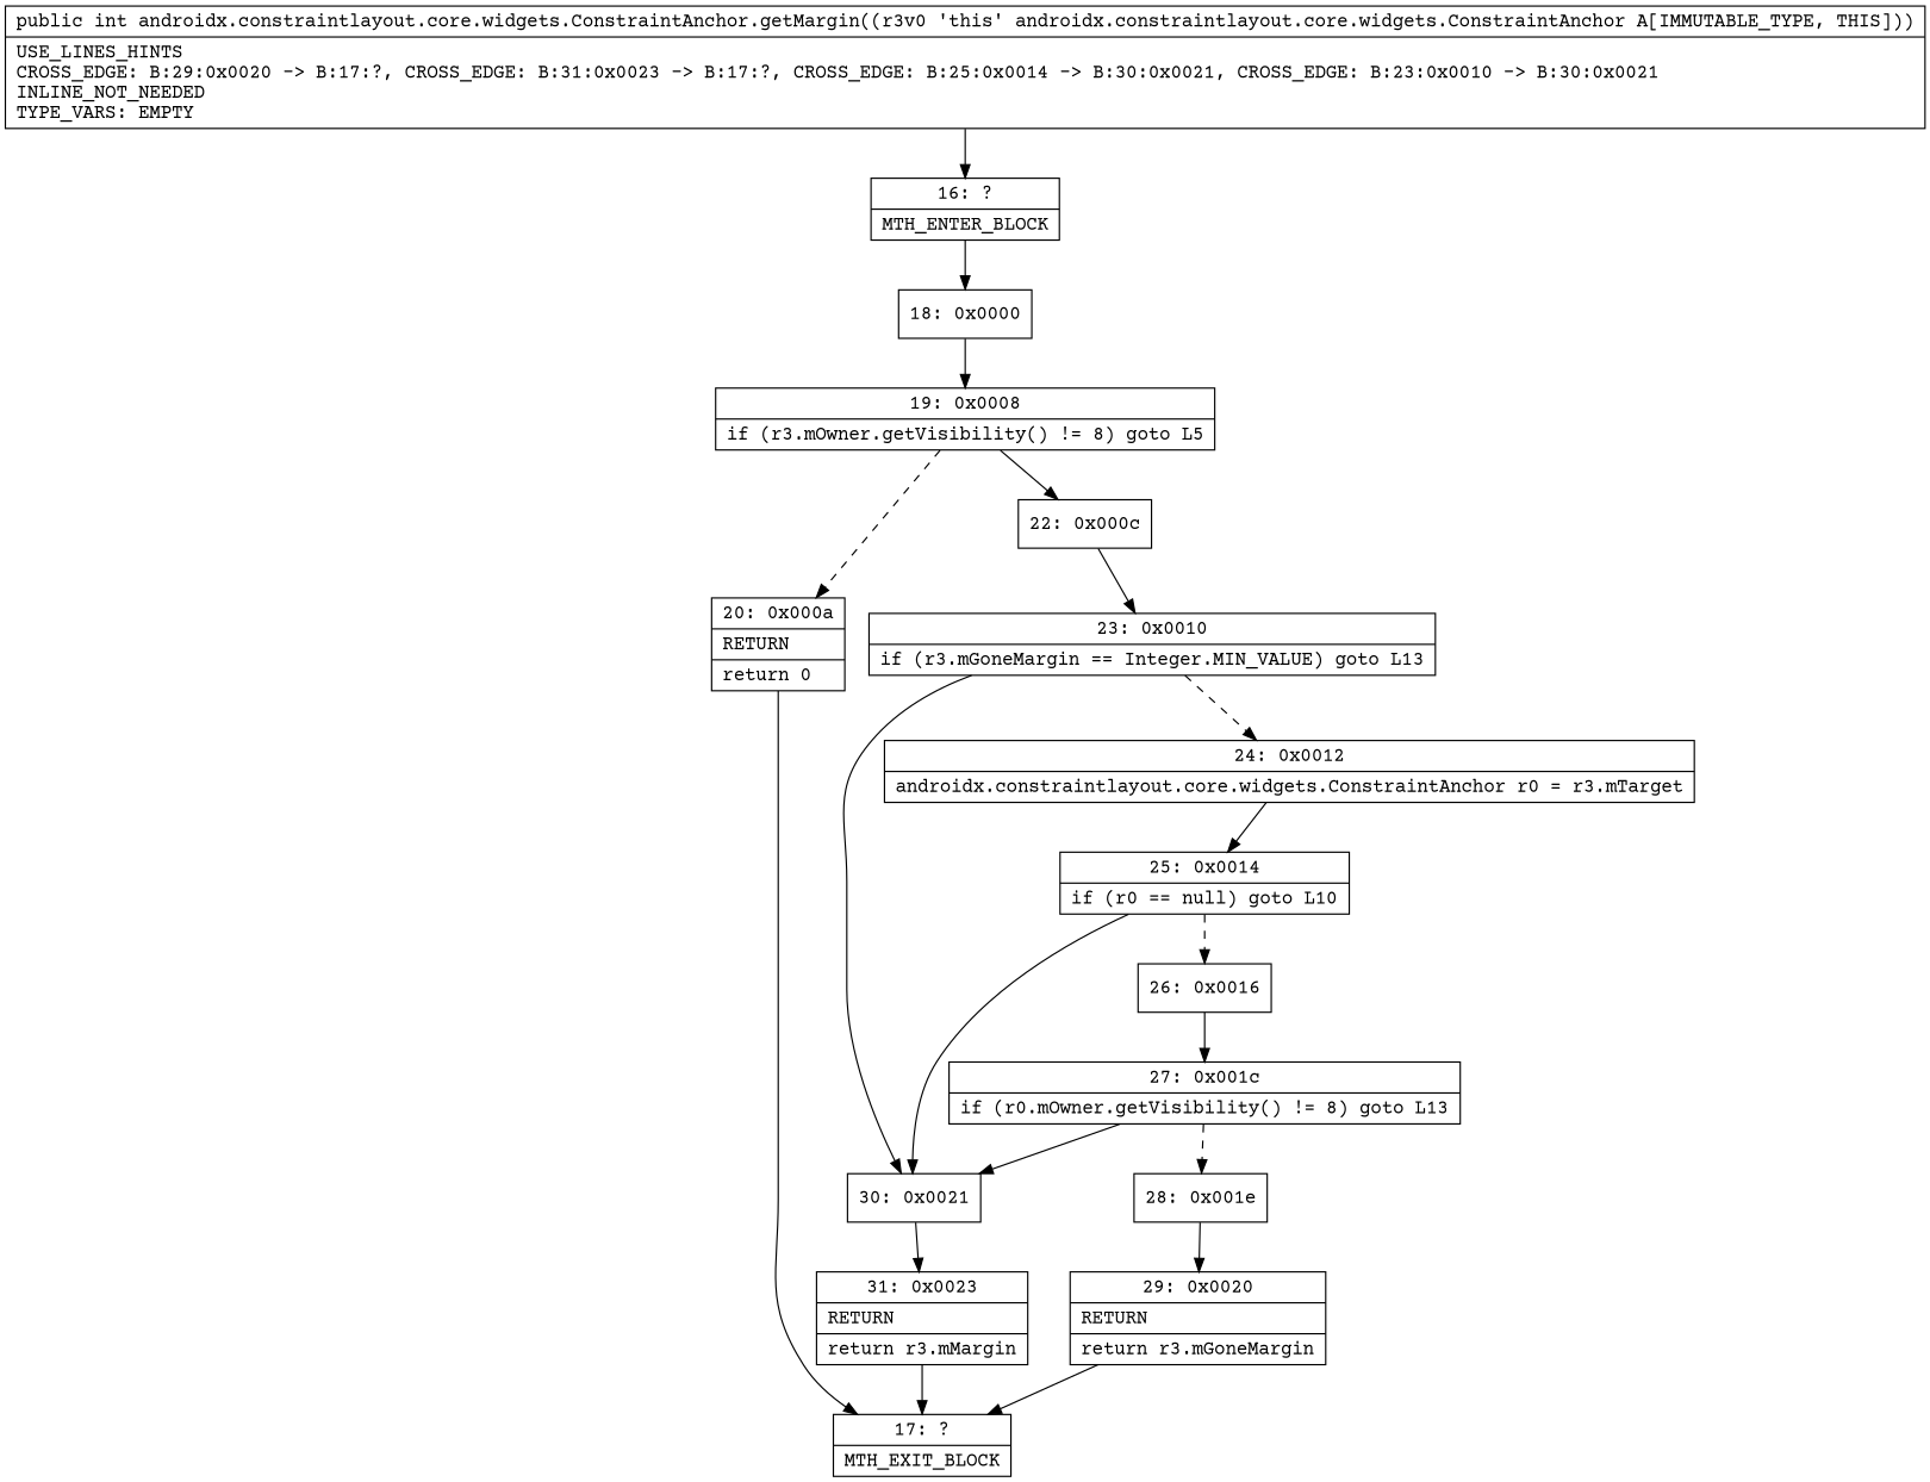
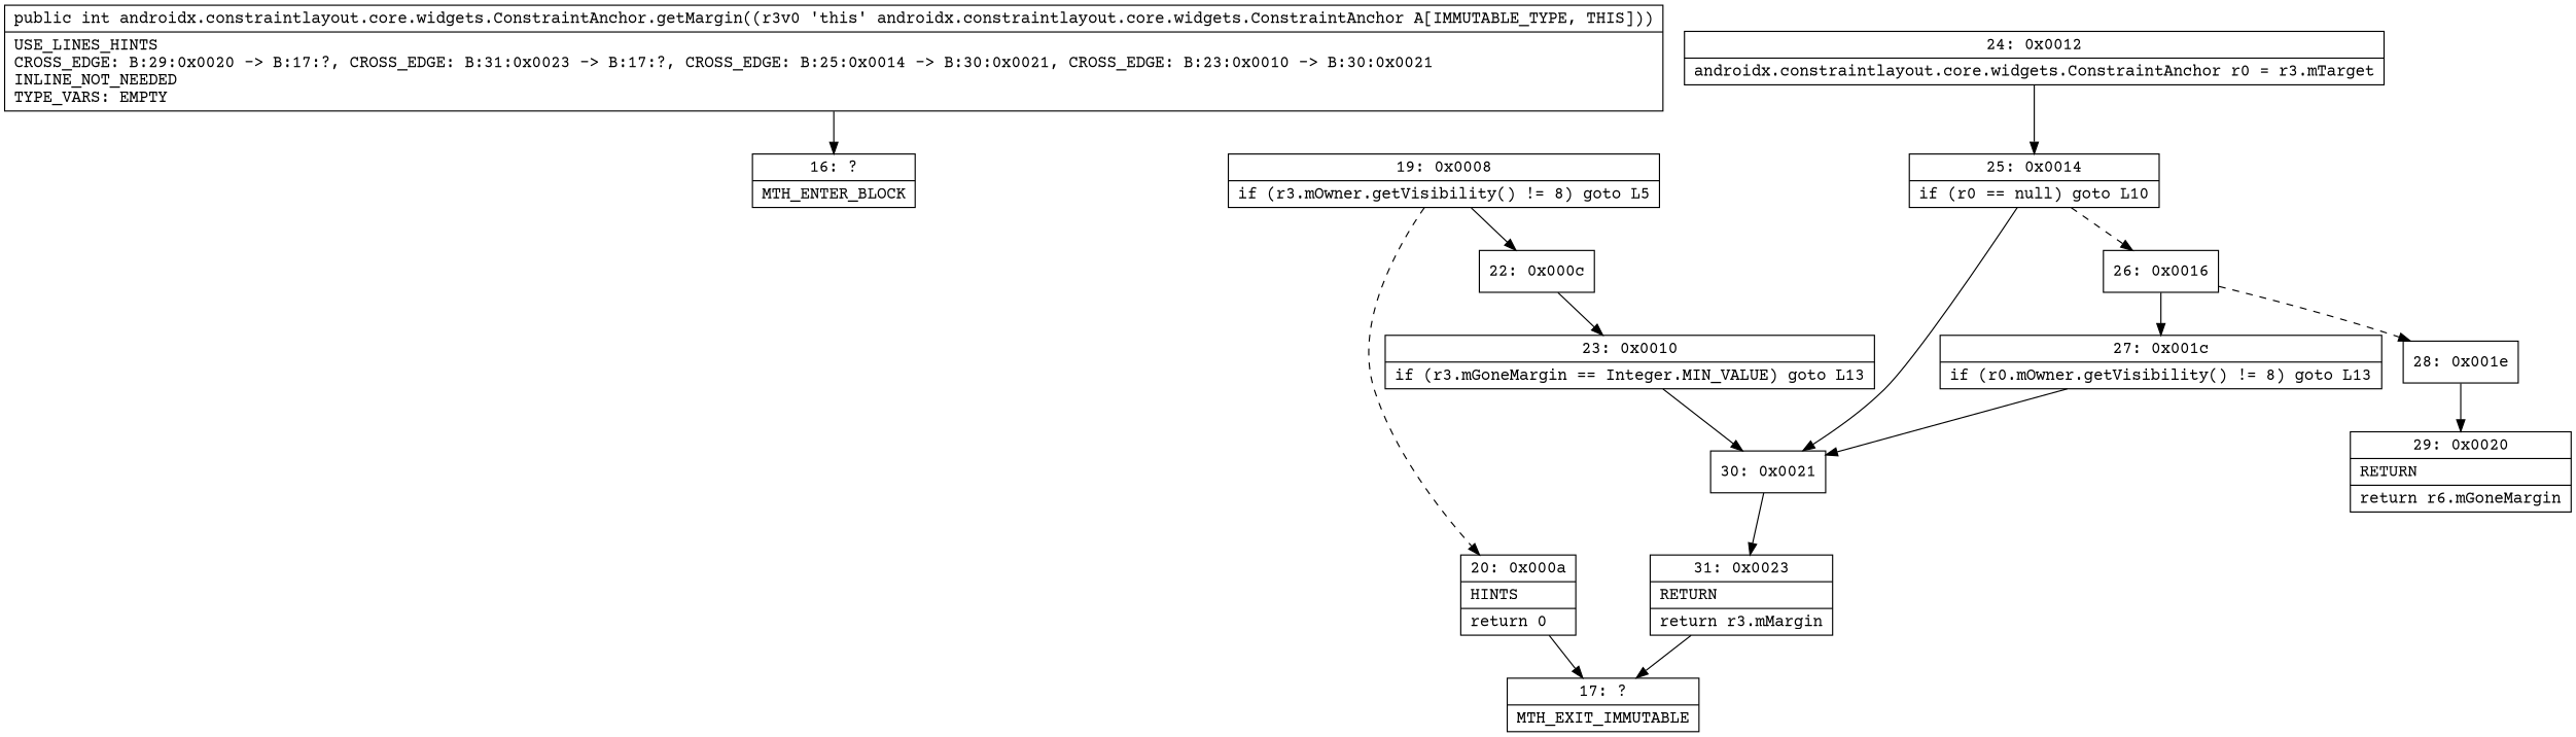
  digraph {
    fontname="Courier Prime"
    node [fontname="Courier Prime" shape=record]
    edge [fontname="Courier Prime"]
    n1 [label="{16\:\ ?|MTH_ENTER_BLOCK\l}"]
-   n2 [label="{18\:\ 0x0000}"]
    n3 [label="{19\:\ 0x0008|if (r3.mOwner.getVisibility() != 8) goto L5\l}"]
-   n4 [label="{20\:\ 0x000a|RETURN\l|return 0\l}"]
+   n4 [label="{20\:\ 0x000a|HINTS\l|return 0\l}"]
    n5 [label="{22\:\ 0x000c}"]
-   n6 [label="{17\:\ ?|MTH_EXIT_BLOCK\l}"]
+   n6 [label="{17\:\ ?|MTH_EXIT_IMMUTABLE\l}"]
    n7 [label="{23\:\ 0x0010|if (r3.mGoneMargin == Integer.MIN_VALUE) goto L13\l}"]
    n8 [label="{24\:\ 0x0012|androidx.constraintlayout.core.widgets.ConstraintAnchor r0 = r3.mTarget\l}"]
    n9 [label="{30\:\ 0x0021}"]
    n10 [label="{25\:\ 0x0014|if (r0 == null) goto L10\l}"]
    n11 [label="{31\:\ 0x0023|RETURN\l|return r3.mMargin\l}"]
    n12 [label="{26\:\ 0x0016}"]
    n13 [label="{27\:\ 0x001c|if (r0.mOwner.getVisibility() != 8) goto L13\l}"]
    n14 [label="{28\:\ 0x001e}"]
-   n15 [label="{29\:\ 0x0020|RETURN\l|return r3.mGoneMargin\l}"]
+   n15 [label="{29\:\ 0x0020|RETURN\l|return r6.mGoneMargin\l}"]
    n16 [label="{public int androidx.constraintlayout.core.widgets.ConstraintAnchor.getMargin((r3v0 'this' androidx.constraintlayout.core.widgets.ConstraintAnchor A[IMMUTABLE_TYPE, THIS]))  | USE_LINES_HINTS\lCROSS_EDGE: B:29:0x0020 \-\> B:17:?, CROSS_EDGE: B:31:0x0023 \-\> B:17:?, CROSS_EDGE: B:25:0x0014 \-\> B:30:0x0021, CROSS_EDGE: B:23:0x0010 \-\> B:30:0x0021\lINLINE_NOT_NEEDED\lTYPE_VARS: EMPTY\l}"]
-   n1 -> n2
-   n2 -> n3
    n3 -> n4 [style=dashed]
    n3 -> n5
    n4 -> n6
    n5 -> n7
-   n7 -> n8 [style=dashed]
    n7 -> n9
    n8 -> n10
    n9 -> n11
    n10 -> n9
    n10 -> n12 [style=dashed]
    n11 -> n6
    n12 -> n13
    n13 -> n9
-   n13 -> n14 [style=dashed]
+   n12 -> n14 [style=dashed]
    n14 -> n15
-   n15 -> n6
    n16 -> n1
  }
